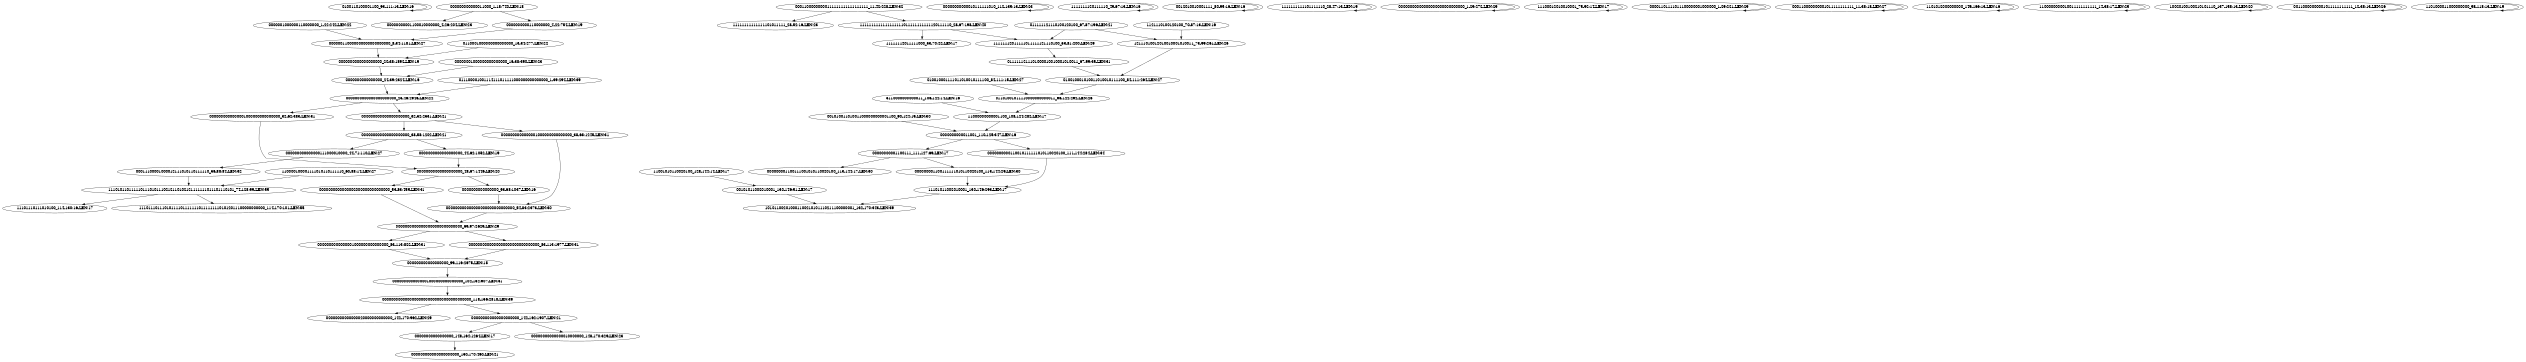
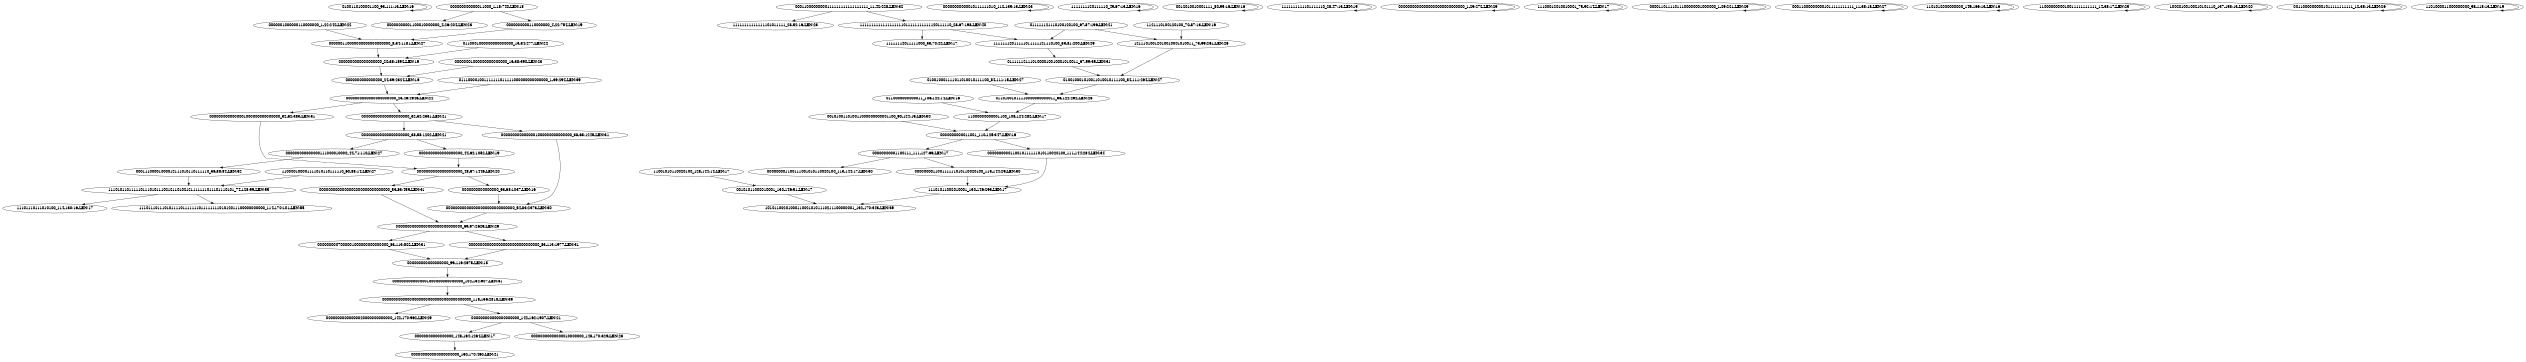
  digraph {
    "0100110100001100_93-111:13-LEN:16"
    "0000000000000001000000000000000_102-132:907-LEN:31"
    "000000000000000000000000000000000000000_118-156:2818-LEN:39"
    "00000000000000020000000000000_142-170:962-LEN:29"
    "000000000000000000000_142-162:1907-LEN:21"
    "00000000000000000_148-164:1264-LEN:17"
    "00000000000000010000000_148-170:329-LEN:23"
    "110000100001111010110111110_60-88:14-LEN:27"
    "1110101101111101110101110212110102121111111011101110101_74-128:99-LEN:55"
    "11101110111010100_114-130:16-LEN:17"
    "1110111011101011110111111101111111101012011100000000000_114-170:101-LEN:55"
    "010010001010011010010111100_84-111:264-LEN:27"
    "01101001011110000000000011_96-122:292-LEN:26"
    "11000000000001100_108-124:282-LEN:17"
    "0000000000011001_110-125:347-LEN:16"
    "00101011002010001_130-146:51-LEN:17"
    "101011002010001100210101110211100000001_132-170:343-LEN:39"
    "00000000000010111111010_112-135:13-LEN:23"
    "010010001111011010010111100_84-111:15-LEN:27"
    "000000110000000000000000000_8-34:1181-LEN:27"
    "0000000000000000000_20-38:1892-LEN:19"
    "0000000000000000_24-39:2324-LEN:16"
    "0000000000000000000000_25-46:2946-LEN:22"
    "1111111120111110_49-67:13-LEN:16"
    "00011000000000111111111111111111_11-42:228-LEN:32"
    "11111111111111101011111_28-52:16-LEN:23"
    "1111111111111111111011111111111120111110_28-67:198-LEN:40"
    "11111112011111011111121110100_53-81:200-LEN:29"
    "11111112011111000_53-70:22-LEN:17"
    "0111111211101000010010001010011_67-99:35-LEN:31"
    "11101011002010001_130-146:293-LEN:17"
    "000000000000000000000_150-170:460-LEN:21"
    "0012010010001111_80-95:16-LEN:16"
    "00000000001100111_111-127:69-LEN:17"
    "000000001100111001010110020100_113-144:17-LEN:30"
    "000000001100111111010110020100_113-144:29-LEN:30"
    "00000000000000000000_48-67:1446-LEN:20"
    "0000000000000000_53-68:1037-LEN:16"
    "0000000000000002000000000000000_53-83:455-LEN:31"
    "000000000000000000000000000000_54-83:2373-LEN:30"
    "00000000000000000000000000000_69-97:2629-LEN:29"
-   "0000000000000001000000000000000_83-113:822-LEN:31"
+   "0000000000000001000000000000000_83-113:822-LEN:31" [label="0000000007000001000000000000000_83-113:822-LEN:31"]
    "0000000000000000000000000000000_83-113:1977-LEN:31"
    "1111111111101111110_28-47:13-LEN:19"
    "0110001000000000000000_13-34:277-LEN:22"
    "00000001000000000000000_16-38:390-LEN:23"
    "0000000000000001000000000000000_32-62:383-LEN:31"
    "000000000000000000000_32-52:2531-LEN:21"
    "000000000000011000_1-18:740-LEN:18"
    "0000000000110000000_4-22:754-LEN:19"
    "00000000001100010000000_4-26:204-LEN:23"
    "12111010012010010001010011_73-99:261-LEN:26"
    "000000000000000000_99-116:2675-LEN:18"
    "0000000000000001000000000000000_38-68:1245-LEN:31"
    "00000000000000000000000000000_1-29:272-LEN:29"
    "1121110100120100_70-87:13-LEN:16"
    "11100012010010001_75-92:14-LEN:17"
    "00001101111011100000001000000_1-29:221-LEN:29"
    "000000000000000000000_38-58:1202-LEN:21"
    "0000000000000000000_44-62:1052-LEN:19"
    "000000000000000111000010000_44-71:110-LEN:27"
    "00011100001000012111010110111110_56-88:84-LEN:32"
    "0000001000000110000000_1-22:242-LEN:22"
    "000110000000001011111111111_11-38:18-LEN:27"
    "011111121110100120100_67-87:196-LEN:21"
    "1101012000000000_149-166:13-LEN:16"
    "1100000000010011111111111_14-38:17-LEN:25"
-   "011100001001111111011111000000000000000_1-39:294-LEN:39" [label="011100001001114111011111000000000000000_1-39:294-LEN:39"]
+   "011100001001111111011111000000000000000_1-39:294-LEN:39"
    "001010011010011000000000001100_90-124:19-LEN:30"
    "0000000000110010111111010110020100_111-144:284-LEN:34"
    "10020100100210101110_137-158:13-LEN:20"
    "00110000000001011111111111_12-38:13-LEN:26"
-   "0110000000000011_106-122:14-LEN:16" [label="5110000000000011_106-122:14-LEN:16"]
+   "0110000000000011_106-122:14-LEN:16"
    "11001010110020100_128-144:14-LEN:17"
    "1101000011000000000_98-118:13-LEN:19"
    "0100110100001100_93-111:13-LEN:16" -> "0100110100001100_93-111:13-LEN:16"
    "0000000000000001000000000000000_102-132:907-LEN:31" -> "000000000000000000000000000000000000000_118-156:2818-LEN:39"
    "000000000000000000000000000000000000000_118-156:2818-LEN:39" -> "00000000000000020000000000000_142-170:962-LEN:29"
    "000000000000000000000000000000000000000_118-156:2818-LEN:39" -> "000000000000000000000_142-162:1907-LEN:21"
    "000000000000000000000_142-162:1907-LEN:21" -> "00000000000000000_148-164:1264-LEN:17"
    "000000000000000000000_142-162:1907-LEN:21" -> "00000000000000010000000_148-170:329-LEN:23"
    "00000000000000000_148-164:1264-LEN:17" -> "000000000000000000000_150-170:460-LEN:21"
    "110000100001111010110111110_60-88:14-LEN:27" -> "1110101101111101110101110212110102121111111011101110101_74-128:99-LEN:55"
    "1110101101111101110101110212110102121111111011101110101_74-128:99-LEN:55" -> "11101110111010100_114-130:16-LEN:17"
    "1110101101111101110101110212110102121111111011101110101_74-128:99-LEN:55" -> "1110111011101011110111111101111111101012011100000000000_114-170:101-LEN:55"
    "010010001010011010010111100_84-111:264-LEN:27" -> "01101001011110000000000011_96-122:292-LEN:26"
    "01101001011110000000000011_96-122:292-LEN:26" -> "11000000000001100_108-124:282-LEN:17"
    "11000000000001100_108-124:282-LEN:17" -> "0000000000011001_110-125:347-LEN:16"
    "0000000000011001_110-125:347-LEN:16" -> "00000000001100111_111-127:69-LEN:17"
    "0000000000011001_110-125:347-LEN:16" -> "0000000000110010111111010110020100_111-144:284-LEN:34"
    "00101011002010001_130-146:51-LEN:17" -> "101011002010001100210101110211100000001_132-170:343-LEN:39"
    "00000000000010111111010_112-135:13-LEN:23" -> "00000000000010111111010_112-135:13-LEN:23"
    "010010001111011010010111100_84-111:15-LEN:27" -> "01101001011110000000000011_96-122:292-LEN:26"
    "000000110000000000000000000_8-34:1181-LEN:27" -> "0000000000000000000_20-38:1892-LEN:19"
    "0000000000000000000_20-38:1892-LEN:19" -> "0000000000000000_24-39:2324-LEN:16"
    "0000000000000000_24-39:2324-LEN:16" -> "0000000000000000000000_25-46:2946-LEN:22"
    "0000000000000000000000_25-46:2946-LEN:22" -> "0000000000000001000000000000000_32-62:383-LEN:31"
    "0000000000000000000000_25-46:2946-LEN:22" -> "000000000000000000000_32-52:2531-LEN:21"
    "1111111120111110_49-67:13-LEN:16" -> "1111111120111110_49-67:13-LEN:16"
    "00011000000000111111111111111111_11-42:228-LEN:32" -> "11111111111111101011111_28-52:16-LEN:23"
    "00011000000000111111111111111111_11-42:228-LEN:32" -> "1111111111111111111011111111111120111110_28-67:198-LEN:40"
    "1111111111111111111011111111111120111110_28-67:198-LEN:40" -> "11111112011111011111121110100_53-81:200-LEN:29"
    "1111111111111111111011111111111120111110_28-67:198-LEN:40" -> "11111112011111000_53-70:22-LEN:17"
    "11111112011111011111121110100_53-81:200-LEN:29" -> "0111111211101000010010001010011_67-99:35-LEN:31"
    "0111111211101000010010001010011_67-99:35-LEN:31" -> "010010001010011010010111100_84-111:264-LEN:27"
    "11101011002010001_130-146:293-LEN:17" -> "101011002010001100210101110211100000001_132-170:343-LEN:39"
    "0012010010001111_80-95:16-LEN:16" -> "0012010010001111_80-95:16-LEN:16"
    "00000000001100111_111-127:69-LEN:17" -> "000000001100111001010110020100_113-144:17-LEN:30"
    "00000000001100111_111-127:69-LEN:17" -> "000000001100111111010110020100_113-144:29-LEN:30"
    "000000001100111111010110020100_113-144:29-LEN:30" -> "11101011002010001_130-146:293-LEN:17"
    "00000000000000000000_48-67:1446-LEN:20" -> "0000000000000000_53-68:1037-LEN:16"
    "00000000000000000000_48-67:1446-LEN:20" -> "0000000000000002000000000000000_53-83:455-LEN:31"
    "0000000000000000_53-68:1037-LEN:16" -> "000000000000000000000000000000_54-83:2373-LEN:30"
    "0000000000000002000000000000000_53-83:455-LEN:31" -> "00000000000000000000000000000_69-97:2629-LEN:29"
    "000000000000000000000000000000_54-83:2373-LEN:30" -> "00000000000000000000000000000_69-97:2629-LEN:29"
    "00000000000000000000000000000_69-97:2629-LEN:29" -> "0000000000000001000000000000000_83-113:822-LEN:31"
    "00000000000000000000000000000_69-97:2629-LEN:29" -> "0000000000000000000000000000000_83-113:1977-LEN:31"
    "0000000000000001000000000000000_83-113:822-LEN:31" -> "000000000000000000_99-116:2675-LEN:18"
    "0000000000000000000000000000000_83-113:1977-LEN:31" -> "000000000000000000_99-116:2675-LEN:18"
    "1111111111101111110_28-47:13-LEN:19" -> "1111111111101111110_28-47:13-LEN:19"
    "0110001000000000000000_13-34:277-LEN:22" -> "0000000000000000000_20-38:1892-LEN:19"
    "00000001000000000000000_16-38:390-LEN:23" -> "0000000000000000_24-39:2324-LEN:16"
    "0000000000000001000000000000000_32-62:383-LEN:31" -> "00000000000000000000_48-67:1446-LEN:20"
    "000000000000000000000_32-52:2531-LEN:21" -> "0000000000000001000000000000000_38-68:1245-LEN:31"
    "000000000000000000000_32-52:2531-LEN:21" -> "000000000000000000000_38-58:1202-LEN:21"
    "000000000000011000_1-18:740-LEN:18" -> "0000000000110000000_4-22:754-LEN:19"
    "000000000000011000_1-18:740-LEN:18" -> "00000000001100010000000_4-26:204-LEN:23"
    "0000000000110000000_4-22:754-LEN:19" -> "000000110000000000000000000_8-34:1181-LEN:27"
    "12111010012010010001010011_73-99:261-LEN:26" -> "010010001010011010010111100_84-111:264-LEN:27"
    "000000000000000000_99-116:2675-LEN:18" -> "0000000000000001000000000000000_102-132:907-LEN:31"
    "0000000000000001000000000000000_38-68:1245-LEN:31" -> "000000000000000000000000000000_54-83:2373-LEN:30"
    "00000000000000000000000000000_1-29:272-LEN:29" -> "00000000000000000000000000000_1-29:272-LEN:29"
    "1121110100120100_70-87:13-LEN:16" -> "12111010012010010001010011_73-99:261-LEN:26"
    "11100012010010001_75-92:14-LEN:17" -> "11100012010010001_75-92:14-LEN:17"
    "00001101111011100000001000000_1-29:221-LEN:29" -> "00001101111011100000001000000_1-29:221-LEN:29"
    "000000000000000000000_38-58:1202-LEN:21" -> "0000000000000000000_44-62:1052-LEN:19"
    "000000000000000000000_38-58:1202-LEN:21" -> "000000000000000111000010000_44-71:110-LEN:27"
    "0000000000000000000_44-62:1052-LEN:19" -> "00000000000000000000_48-67:1446-LEN:20"
    "000000000000000111000010000_44-71:110-LEN:27" -> "00011100001000012111010110111110_56-88:84-LEN:32"
    "00011100001000012111010110111110_56-88:84-LEN:32" -> "1110101101111101110101110212110102121111111011101110101_74-128:99-LEN:55"
    "0000001000000110000000_1-22:242-LEN:22" -> "000000110000000000000000000_8-34:1181-LEN:27"
    "000110000000001011111111111_11-38:18-LEN:27" -> "000110000000001011111111111_11-38:18-LEN:27"
    "011111121110100120100_67-87:196-LEN:21" -> "11111112011111011111121110100_53-81:200-LEN:29"
    "011111121110100120100_67-87:196-LEN:21" -> "12111010012010010001010011_73-99:261-LEN:26"
    "1101012000000000_149-166:13-LEN:16" -> "1101012000000000_149-166:13-LEN:16"
    "1100000000010011111111111_14-38:17-LEN:25" -> "1100000000010011111111111_14-38:17-LEN:25"
    "011100001001111111011111000000000000000_1-39:294-LEN:39" -> "0000000000000000000000_25-46:2946-LEN:22"
    "001010011010011000000000001100_90-124:19-LEN:30" -> "0000000000011001_110-125:347-LEN:16"
    "0000000000110010111111010110020100_111-144:284-LEN:34" -> "11101011002010001_130-146:293-LEN:17"
    "10020100100210101110_137-158:13-LEN:20" -> "10020100100210101110_137-158:13-LEN:20"
    "00110000000001011111111111_12-38:13-LEN:26" -> "00110000000001011111111111_12-38:13-LEN:26"
    "0110000000000011_106-122:14-LEN:16" -> "11000000000001100_108-124:282-LEN:17"
    "11001010110020100_128-144:14-LEN:17" -> "00101011002010001_130-146:51-LEN:17"
    "1101000011000000000_98-118:13-LEN:19" -> "1101000011000000000_98-118:13-LEN:19"
  }
